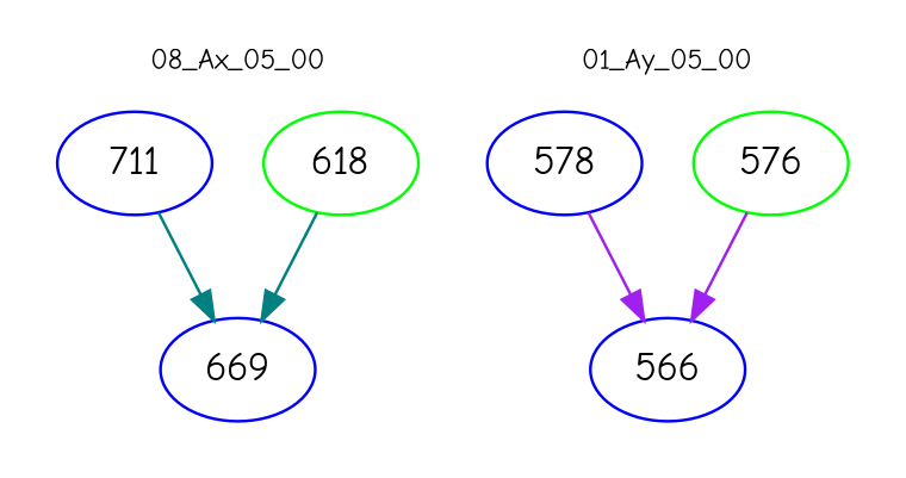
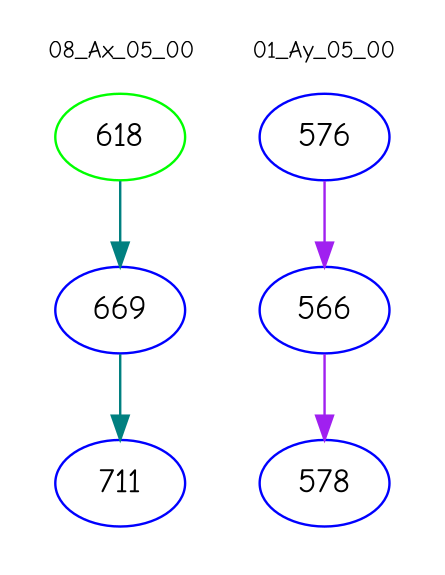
  digraph {
    fontname="Comic Neue"
    node [color=blue fontname="Comic Neue"]
    edge [color=teal fontname="Comic Neue"]
    n1 [color=green label=618]
    n2 [label=669]
    n3 [label=711]
-   n4 [color=green label=576]
+   n4 [label=576]
    n5 [label=566]
    n6 [label=578]
    subgraph cluster_1 {
      color=white
      fontsize=10
      label="08_Ax_05_00"
      n1
      n2
      n3
    }
    subgraph cluster_2 {
      color=white
      fontsize=10
      label="01_Ay_05_00"
      n4
      n5
      n6
    }
    n1 -> n2
-   n3 -> n2
+   n2 -> n3
    n4 -> n5 [color=purple]
-   n6 -> n5 [color=purple]
+   n5 -> n6 [color=purple]
  }
